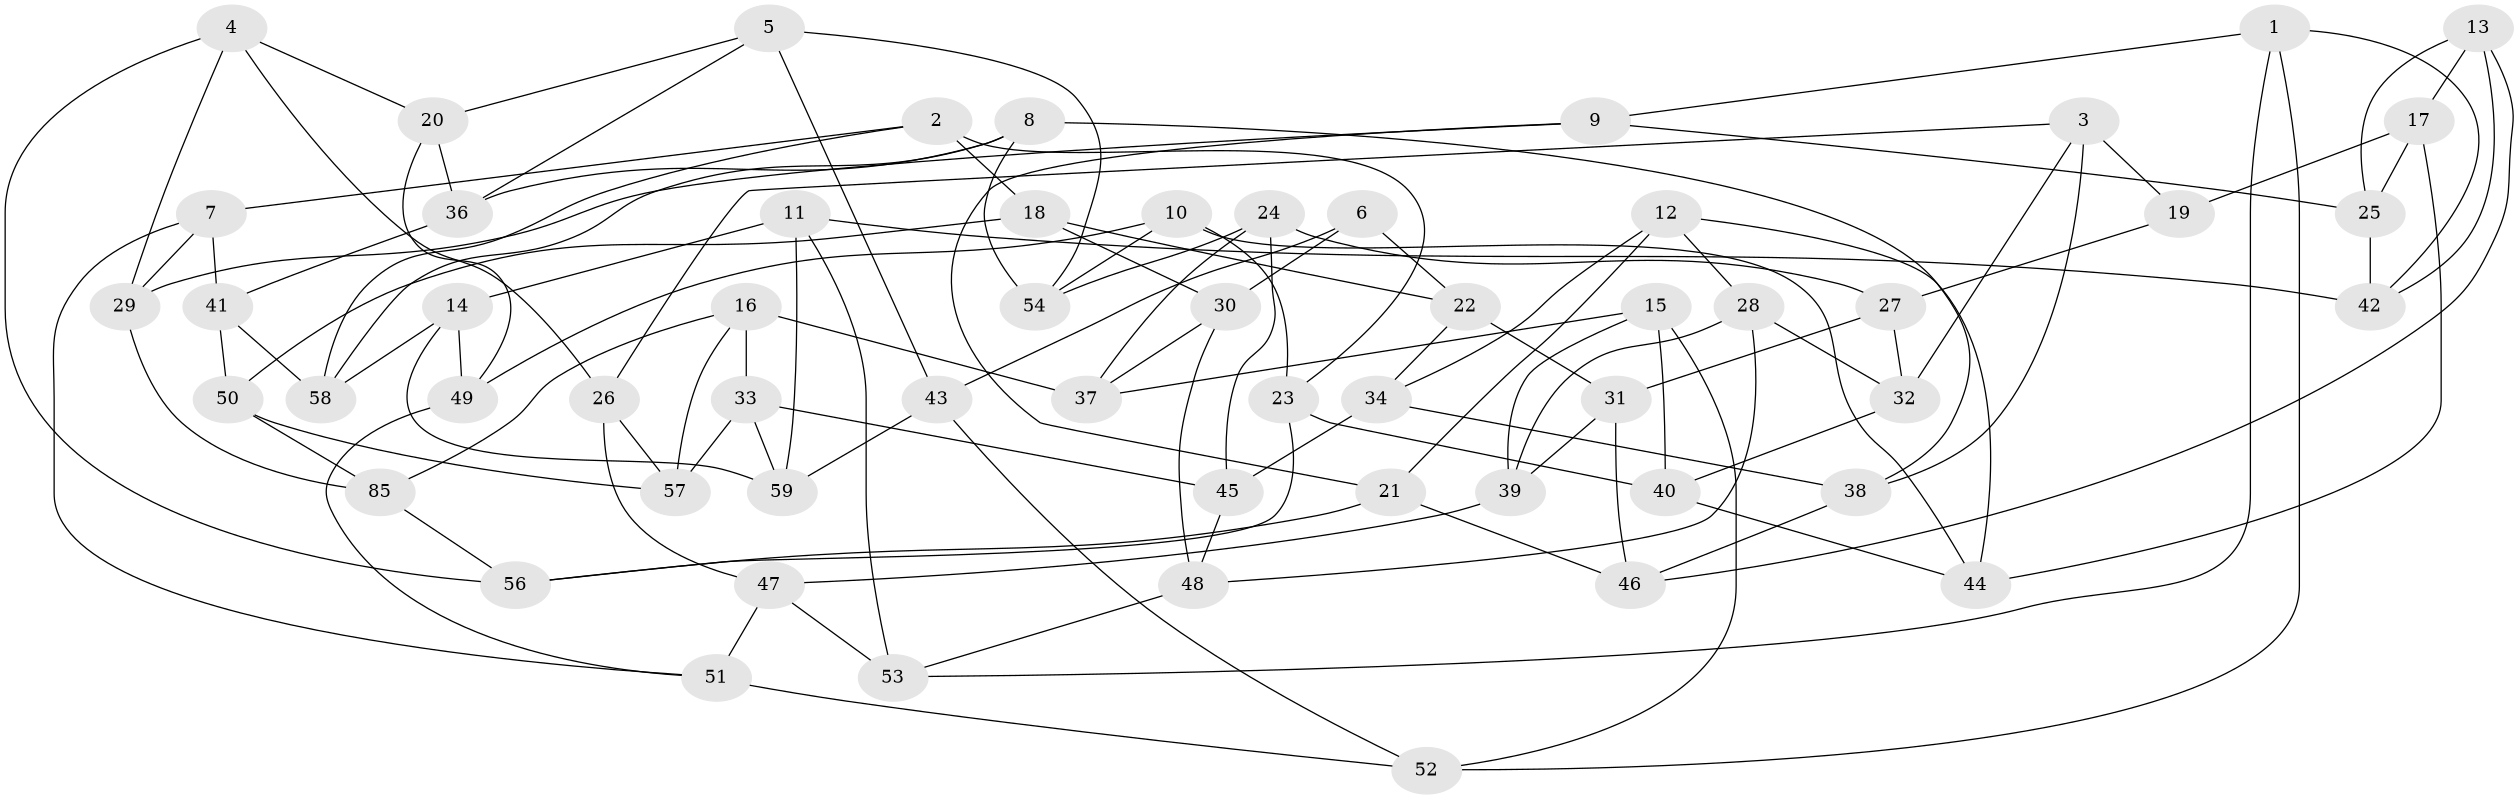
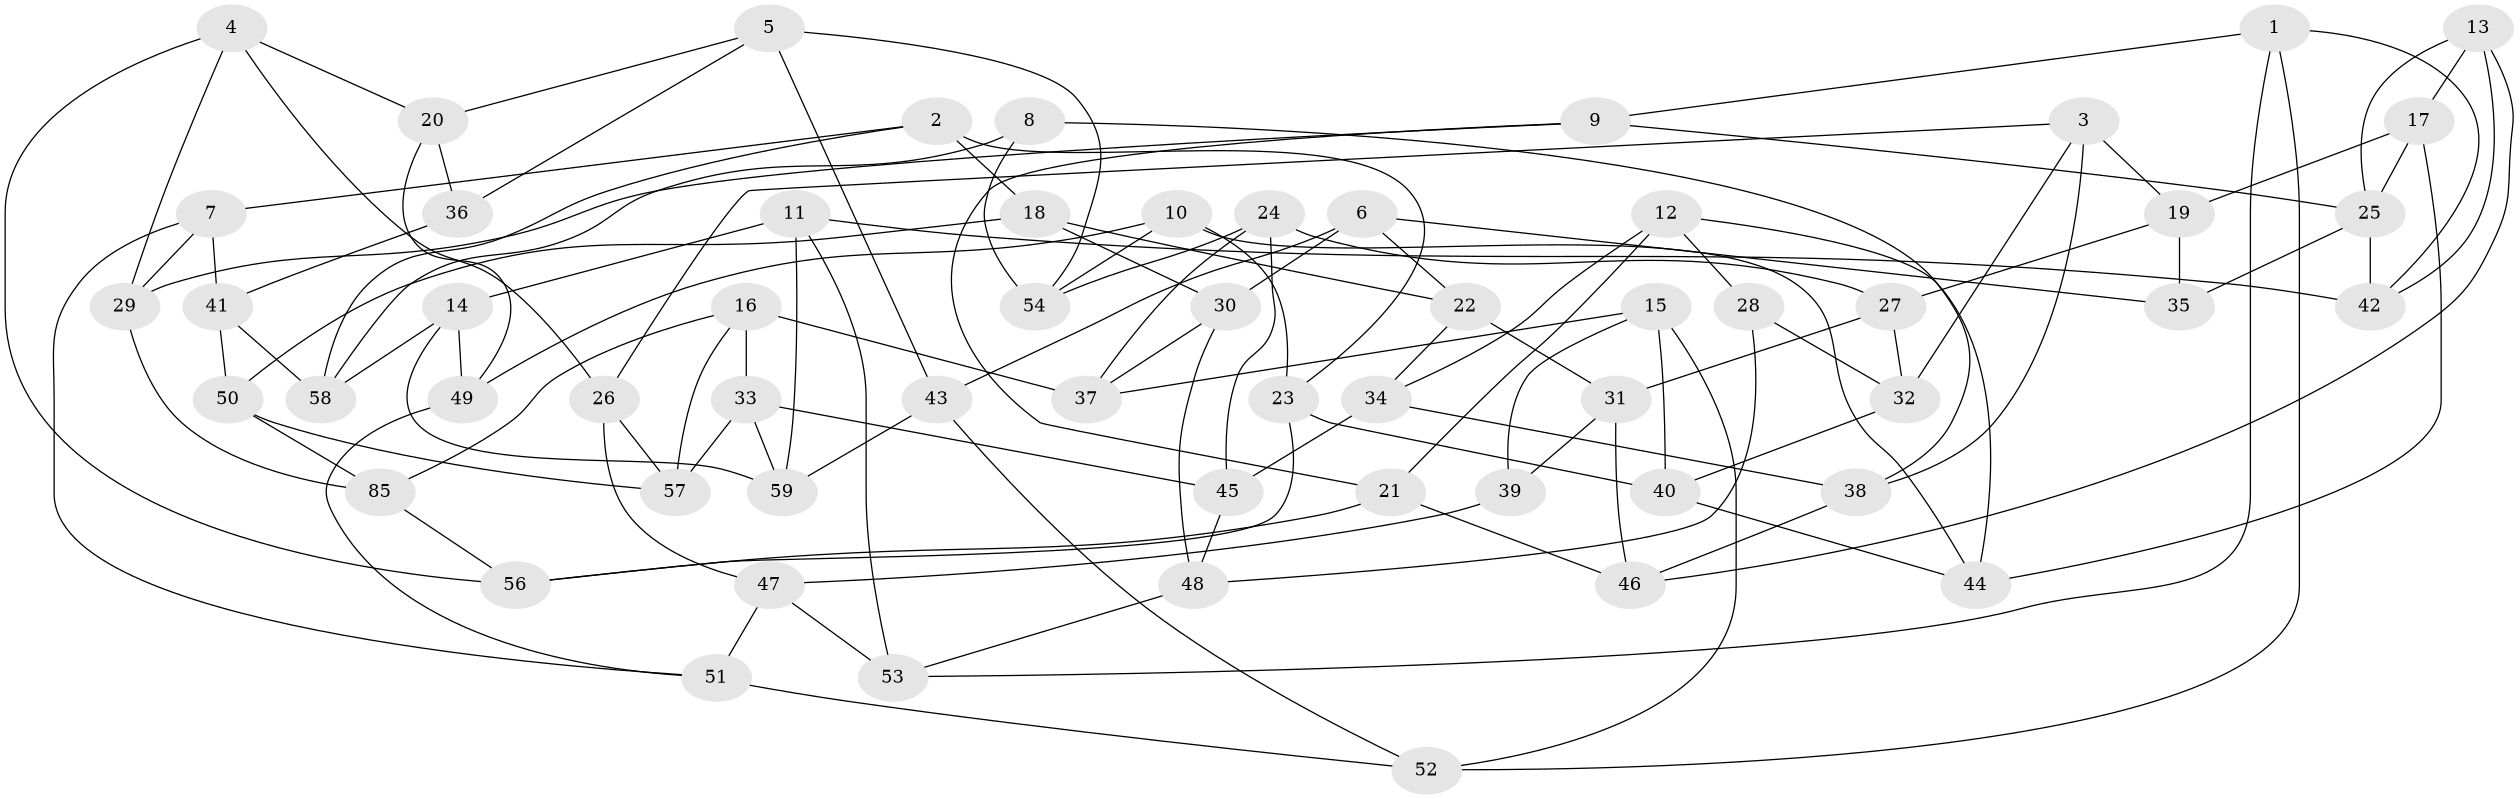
  graph {
    node [color=gray90 style=filled]
    1
    9
    42
    52
    53
    29
    21
    25
    2
    7
    18
    23
    58
    41
    51
    22
    30
    50
    56
    40
    3
    19
    26
    32
    38
+   35
    27
    57
    47
    46
    4
    20
    36
    49
    n35 [label=85]
    5
    43
    54
    59
    6
    34
    31
    37
    48
    8
    10
    44
    11
    14
    12
    28
    39
    45
    13
    17
    15
    16
    33
    24
    1 -- 9
    1 -- 42
    1 -- 52
    1 -- 53
    9 -- 29
    9 -- 21
    9 -- 25
    29 -- n35
    21 -- 56
    21 -- 46
    25 -- 42
+   25 -- 35
    2 -- 7
    2 -- 18
    2 -- 23
    2 -- 58
    7 -- 29
    7 -- 41
    7 -- 51
    18 -- 22
    18 -- 30
    18 -- 50
    23 -- 56
    23 -- 40
    41 -- 58
    41 -- 50
    51 -- 52
    22 -- 34
    22 -- 31
    30 -- 37
    30 -- 48
    50 -- 57
    50 -- n35
    40 -- 44
    3 -- 19
    3 -- 26
    3 -- 32
    3 -- 38
+   19 -- 35
    19 -- 27
    26 -- 57
    26 -- 47
    32 -- 40
    38 -- 46
    27 -- 32
    27 -- 31
    47 -- 53
    47 -- 51
    4 -- 29
    4 -- 56
    4 -- 26
    4 -- 20
    20 -- 36
    20 -- 49
    36 -- 41
    49 -- 51
    n35 -- 56
    5 -- 20
    5 -- 36
    5 -- 43
    5 -- 54
    43 -- 52
    43 -- 59
    6 -- 22
    6 -- 30
+   6 -- 35
    6 -- 43
    34 -- 38
    34 -- 45
    31 -- 46
    31 -- 39
    48 -- 53
    8 -- 58
    8 -- 38
-   8 -- 36
    8 -- 54
    10 -- 23
    10 -- 49
    10 -- 54
    10 -- 44
    11 -- 42
    11 -- 53
    11 -- 59
    11 -- 14
    14 -- 58
    14 -- 49
    14 -- 59
    12 -- 21
    12 -- 34
    12 -- 44
    12 -- 28
    28 -- 32
    28 -- 48
-   28 -- 39
    39 -- 47
    45 -- 48
    13 -- 42
    13 -- 25
    13 -- 46
    13 -- 17
    17 -- 25
    17 -- 19
    17 -- 44
    15 -- 52
    15 -- 40
    15 -- 37
    15 -- 39
    16 -- 57
    16 -- n35
    16 -- 37
    16 -- 33
    33 -- 57
    33 -- 59
    33 -- 45
    24 -- 27
    24 -- 54
    24 -- 37
    24 -- 45
  }
